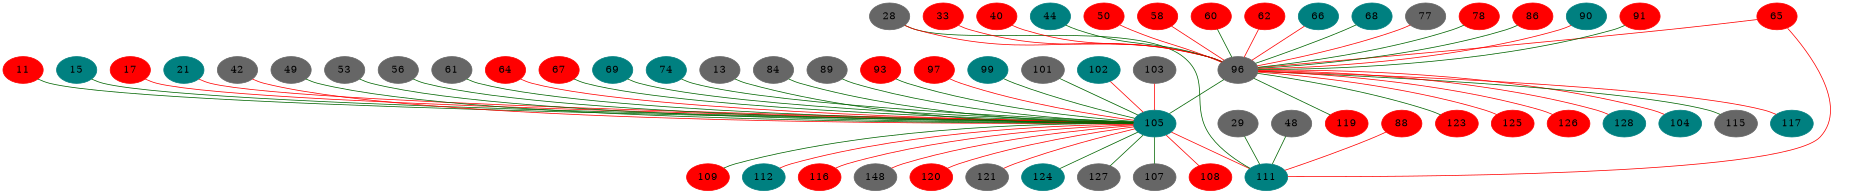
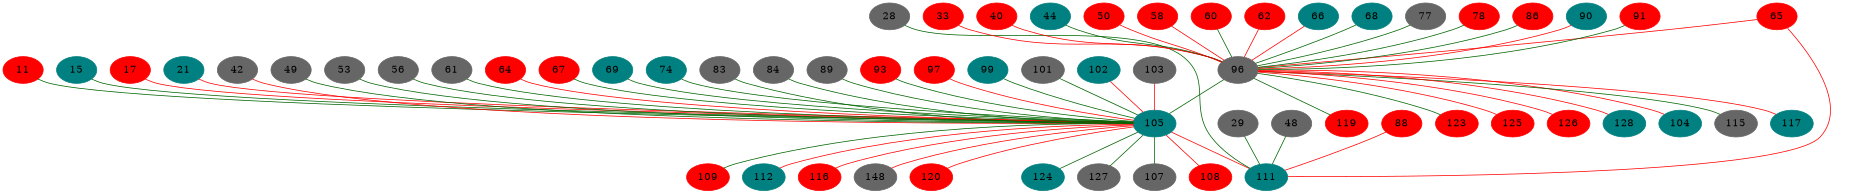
  graph {
    node [color=red style=filled]
    edge [color=darkgreen]
    105 [color=teal super="+20+35+55+75+98+8"]
    111 [color=teal super="+106+80"]
    107 [color=gray40 super="+54"]
    108
    109
    112 [color=teal super="+95"]
    116
    n8 [color=gray40 label=148]
    120 [super="+38"]
-   121 [color=gray40]
    124 [color=teal]
    127 [color=gray40 super="+122"]
    11
    15 [color=teal]
    17
    21 [color=teal]
    96 [color=gray40 super="+79+94+24+87+10+25+26+76"]
    104 [color=teal]
    115 [color=gray40]
    117 [color=teal]
    119
    123
    125
    126 [super="+114"]
    128 [color=teal]
    n26 [color=gray40 label=28]
    29 [color=gray40]
    33
    40
    42 [color=gray40]
    44 [color=teal]
    48 [color=gray40]
    49 [color=gray40]
    50
    53 [color=gray40]
    56 [color=gray40]
    58
    60
    61 [color=gray40]
    62 [super="+39"]
    64
    65
    66 [color=teal super="+37"]
    67 [super="+43"]
    68 [color=teal]
    69 [color=teal]
    74 [color=teal]
    77 [color=gray40]
    78
-   83 [color=gray40 label=13]
+   83 [color=gray40]
    84 [color=gray40 super="+82"]
    86
    88
    89 [color=gray40]
    90 [color=teal]
    91
    93
    97 [super="+23"]
    99 [color=teal]
    101 [color=gray40]
    102 [color=teal]
    103 [color=gray40]
    105 -- 111 [color=red weight=8]
    105 -- 107
    105 -- 108 [color=red]
    105 -- 109
    105 -- 112 [color=red]
    105 -- 116 [color=red]
    105 -- n8 [color=red]
    105 -- 120 [color=red]
-   105 -- 121 [color=red]
    105 -- 124
    105 -- 127
    11 -- 105
    15 -- 105
    17 -- 105 [color=red]
    21 -- 105 [color=red]
    96 -- 105 [weight=29]
    96 -- 104 [color=red]
    96 -- 115
    96 -- 117 [color=red]
    96 -- 119
    96 -- 123
    96 -- 125 [color=red]
    96 -- 126 [color=red]
    96 -- 128 [color=red]
    n26 -- 111
-   n26 -- 96 [color=red]
    29 -- 111
    33 -- 96 [color=red]
    40 -- 96 [color=red]
    42 -- 105 [color=red]
    44 -- 96
    48 -- 111
    49 -- 105
    50 -- 96 [color=red]
    53 -- 105
    56 -- 105
    58 -- 96 [color=red]
    60 -- 96
    61 -- 105
    62 -- 96 [color=red]
    64 -- 105 [color=red]
    65 -- 111 [color=red]
    65 -- 96 [color=red]
    66 -- 96 [color=red]
    67 -- 105
    68 -- 96
    69 -- 105
    74 -- 105
-   77 -- 96 [color=red]
+   77 -- 96
    78 -- 96
    83 -- 105 [weight=2]
    84 -- 105
    86 -- 96
    88 -- 111 [color=red]
    89 -- 105
    90 -- 96 [color=red]
    91 -- 96
    93 -- 105
    97 -- 105 [color=red]
    99 -- 105 [weight=2]
    101 -- 105
    102 -- 105 [color=red]
    103 -- 105 [color=red]
  }
